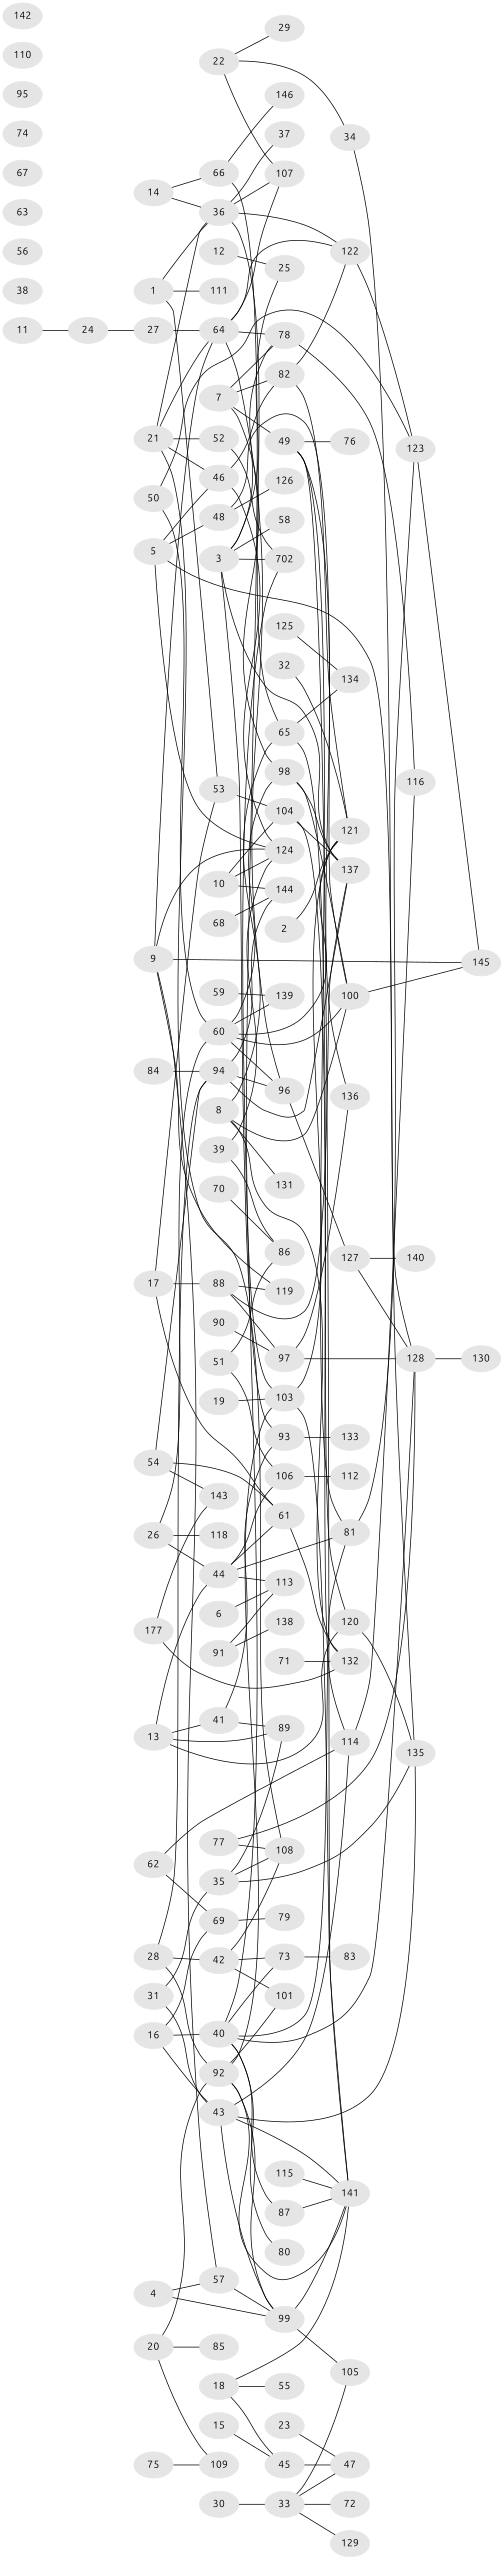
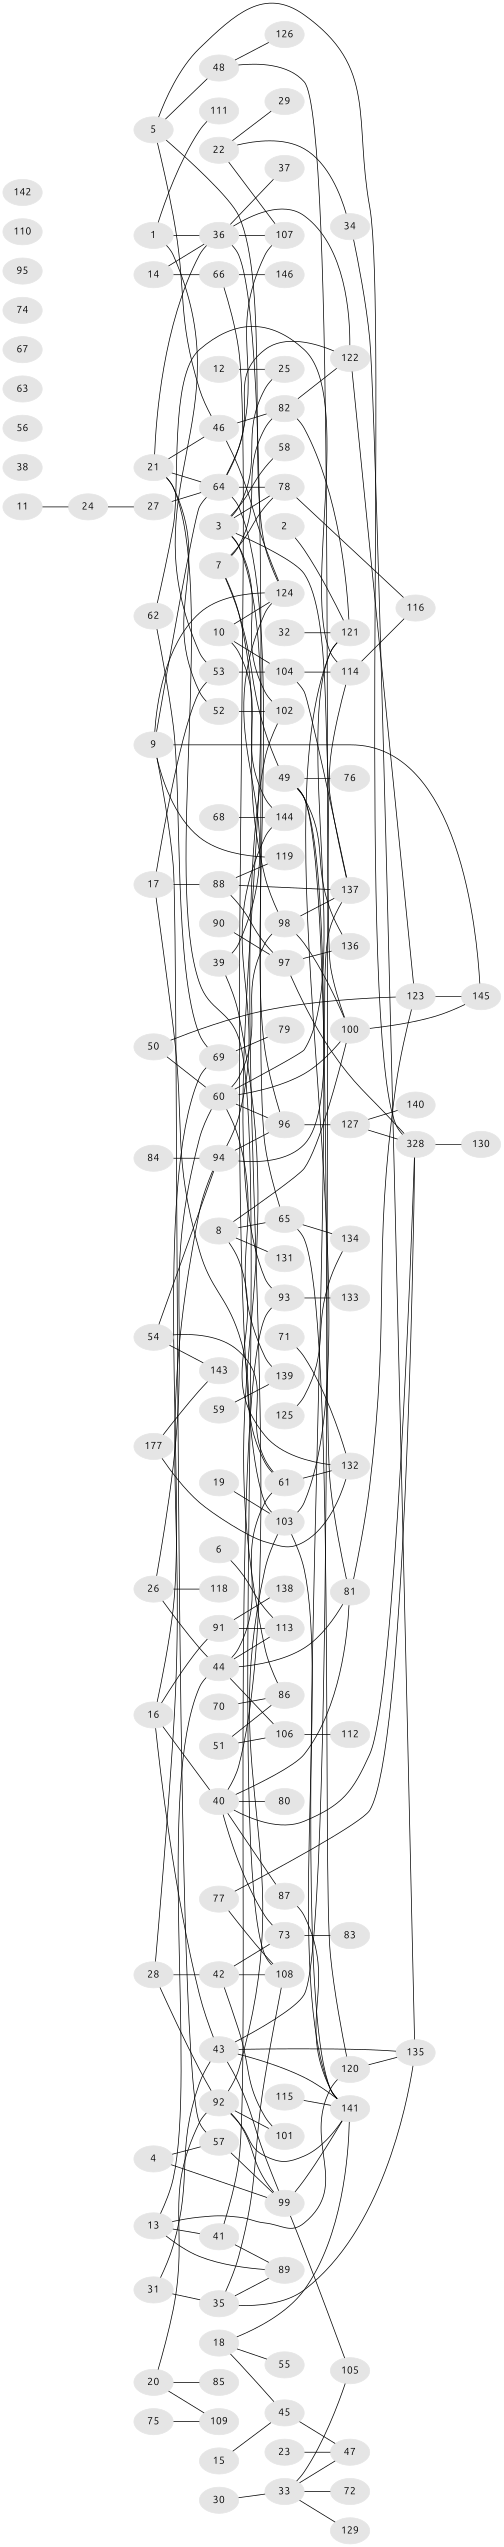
  graph {
    fontname=Ubuntu
    rankdir=LR
    node [color=gray90 fontname=Ubuntu style=filled]
    edge [fontname=Ubuntu]
    1
    36
    53
    111
    65
    107
    37
    122
    104
    2
    121
    3
    25
    58
    78
    93
-   102 [label=702]
+   102
    137
    116
    133
    4
    57
    99
    141
    105
    5
    46
    48
    124
-   128
+   128 [label=328]
    82
    100
    126
    130
    6
    113
    61
    132
    7
    49
    98
    81
    76
    136
    8
    131
    120
    134
    145
    9
    64
    119
    96
    10
    144
    114
    11
    24
    27
    12
    13
    41
    44
    89
    106
    135
    14
    66
    103
    146
    15
    45
    47
    16
    40
    43
    69
    91
    73
    80
    87
    79
    138
    17
    88
    97
    18
    55
    19
    20
    85
    92
    109
    101
    21
    52
    108
    22
    29
    34
    23
    26
    60
    118
    139
    28
    42
    94
    30
    33
    72
    129
    31
    35
    32
    123
    38
    39
    86
    83
    112
    50
    51
    54
    143
    56
    59
    127
    62
    63
    67
    68
    70
    71
    74
    75
    77
    84
    90
    95
    140
    110
    115
    n144 [label=177]
    125
    142
    1 -- 36
    1 -- 53
    1 -- 111
    36 -- 65
    36 -- 107
    36 -- 37
    36 -- 122
    53 -- 104
    65 -- 120
    65 -- 134
    122 -- 123
    104 -- 137
    104 -- 114
    2 -- 121
    3 -- 25
    3 -- 58
    3 -- 78
    3 -- 93
    3 -- 102
    3 -- 137
    78 -- 116
    93 -- 133
    4 -- 57
    4 -- 99
    57 -- 99
    99 -- 141
    99 -- 105
    5 -- 46
    5 -- 48
    5 -- 124
    5 -- 128
    46 -- 124
    46 -- 82
    48 -- 100
    48 -- 126
    128 -- 130
    82 -- 122
    82 -- 121
    100 -- 145
    6 -- 113
    61 -- 132
    7 -- 78
    7 -- 82
    7 -- 49
    7 -- 98
    49 -- 141
    49 -- 81
    49 -- 76
    49 -- 136
    98 -- 137
    98 -- 100
    81 -- 123
    8 -- 65
    8 -- 100
    8 -- 132
    8 -- 131
    120 -- 135
    9 -- 57
    9 -- 124
    9 -- 145
    9 -- 64
    9 -- 119
    64 -- 107
    64 -- 122
    64 -- 78
    64 -- 96
    96 -- 127
    10 -- 104
    10 -- 124
    10 -- 144
    114 -- 116
    11 -- 24
    24 -- 27
    27 -- 64
    12 -- 25
    13 -- 120
    13 -- 41
    13 -- 44
    13 -- 89
    41 -- 93
    41 -- 89
    44 -- 113
    44 -- 61
    44 -- 81
    44 -- 106
    106 -- 112
    14 -- 36
    14 -- 66
    66 -- 103
    66 -- 146
    103 -- 121
    103 -- 141
    15 -- 45
    45 -- 47
    16 -- 40
    16 -- 43
    16 -- 69
+   16 -- 91
    40 -- 102
    40 -- 128
    40 -- 81
    40 -- 73
    40 -- 80
    40 -- 87
    43 -- 99
    43 -- 141
    43 -- 114
    43 -- 135
    69 -- 79
    91 -- 113
    91 -- 138
    73 -- 83
    87 -- 141
    17 -- 53
    17 -- 61
    17 -- 88
    88 -- 137
    88 -- 119
    88 -- 97
    97 -- 128
    97 -- 136
    18 -- 141
    18 -- 45
    18 -- 55
    19 -- 103
    20 -- 85
    20 -- 92
    20 -- 109
    92 -- 99
    92 -- 141
    92 -- 103
    92 -- 101
    21 -- 36
    21 -- 46
    21 -- 64
    21 -- 52
    21 -- 108
    52 -- 102
    22 -- 107
    22 -- 29
    22 -- 34
    34 -- 135
    23 -- 47
    26 -- 44
    26 -- 60
    26 -- 118
    60 -- 121
    60 -- 100
    60 -- 98
    60 -- 96
    60 -- 139
    28 -- 92
    28 -- 42
    28 -- 94
    42 -- 73
    42 -- 101
    42 -- 108
    94 -- 137
    94 -- 96
    94 -- 144
    30 -- 33
    33 -- 105
    33 -- 47
    33 -- 72
    33 -- 129
    31 -- 43
    31 -- 35
    35 -- 89
    35 -- 135
    35 -- 108
    32 -- 121
    123 -- 145
    39 -- 124
    39 -- 86
    50 -- 60
    50 -- 123
    51 -- 106
    51 -- 86
    54 -- 61
    54 -- 94
    54 -- 143
    59 -- 139
    127 -- 128
    127 -- 140
    62 -- 114
    62 -- 69
    68 -- 144
    70 -- 86
    71 -- 132
    75 -- 109
    77 -- 128
    77 -- 108
    84 -- 94
    90 -- 97
    115 -- 141
    n144 -- 132
    n144 -- 143
    125 -- 134
  }
